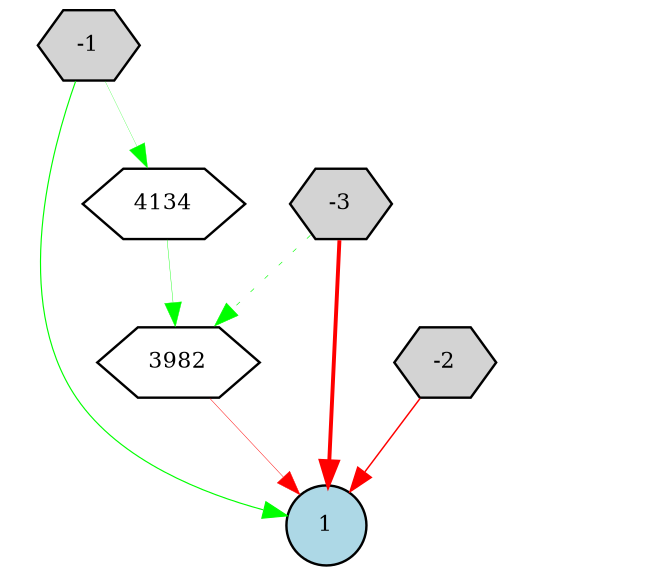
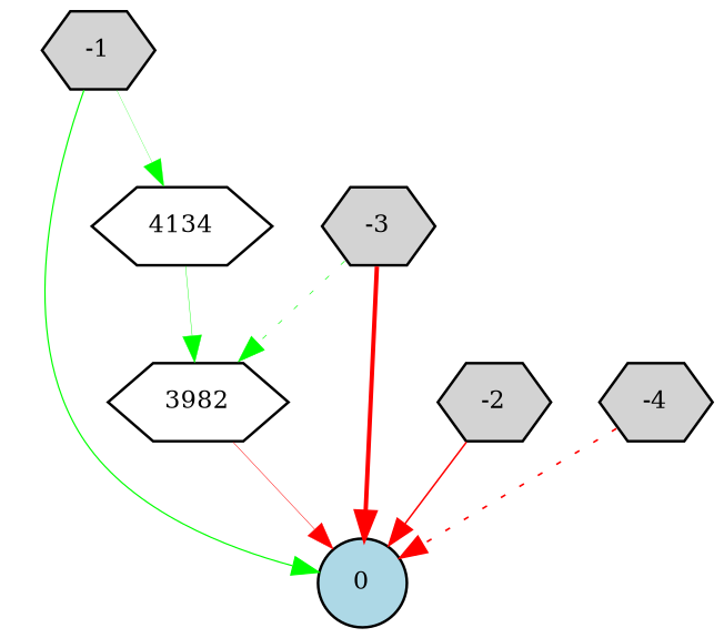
  digraph {
    node [fillcolor=lightgray fontsize=9 shape=hexagon style=filled]
    edge [color=green style=bold]
    -1 [height=0.2 width=0.2]
-   0 [fillcolor=lightblue height=0.2 shape=circle width=0.2 label=1]
+   0 [fillcolor=lightblue height=0.2 shape=circle width=0.2]
    n3 [fillcolor=white height=0.2 label=4134 width=0.2]
    3982 [fillcolor=white height=0.2 width=0.2]
    -2 [height=0.2 width=0.2]
    -3 [height=0.2 width=0.2]
+   -4 [height=0.2 width=0.2]
    -1 -> 0 [penwidth=0.4767012895977143]
    -1 -> n3 [penwidth=0.10285866347684687]
    n3 -> 3982 [penwidth=0.16038800559746552]
    3982 -> 0 [color=red penwidth=0.19027803520347186]
    -2 -> 0 [color=red penwidth=0.6095073759914956]
    -3 -> 0 [color=red penwidth=1.6165159489807372]
    -3 -> 3982 [penwidth=0.25080158181119905 style=dotted]
+   -4 -> 0 [color=red penwidth=0.6535055343328566 style=dotted]
  }
